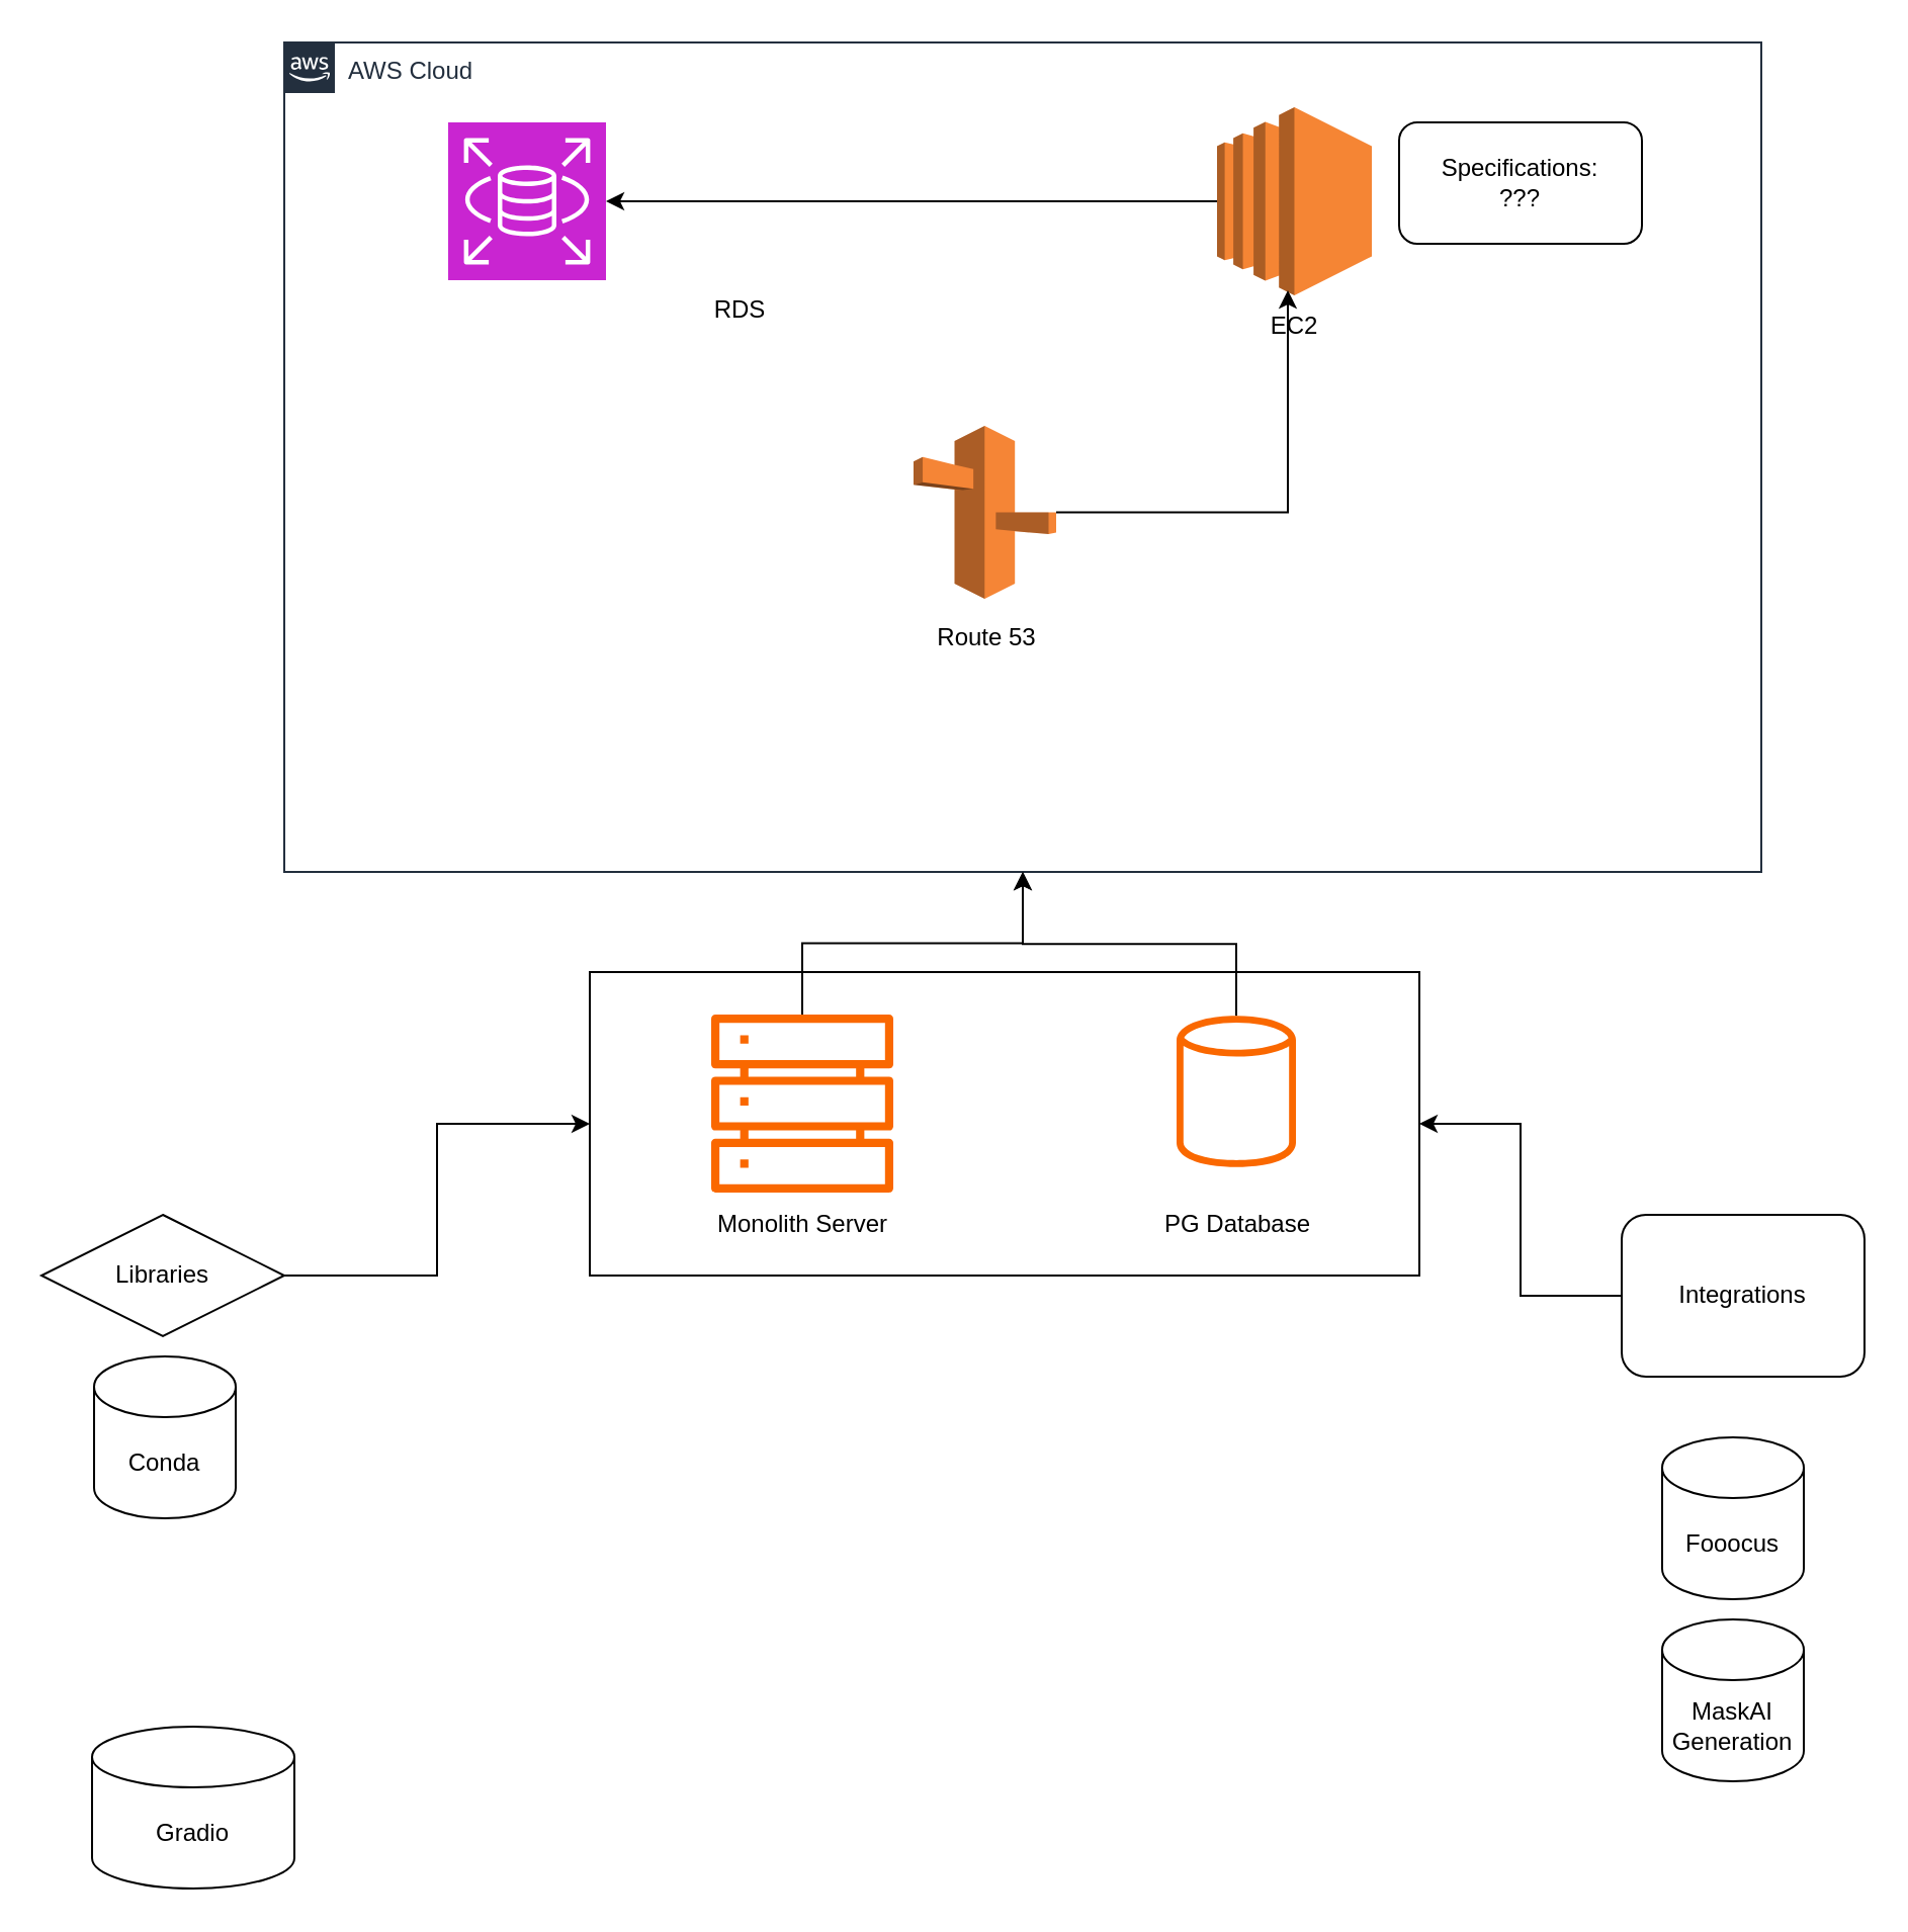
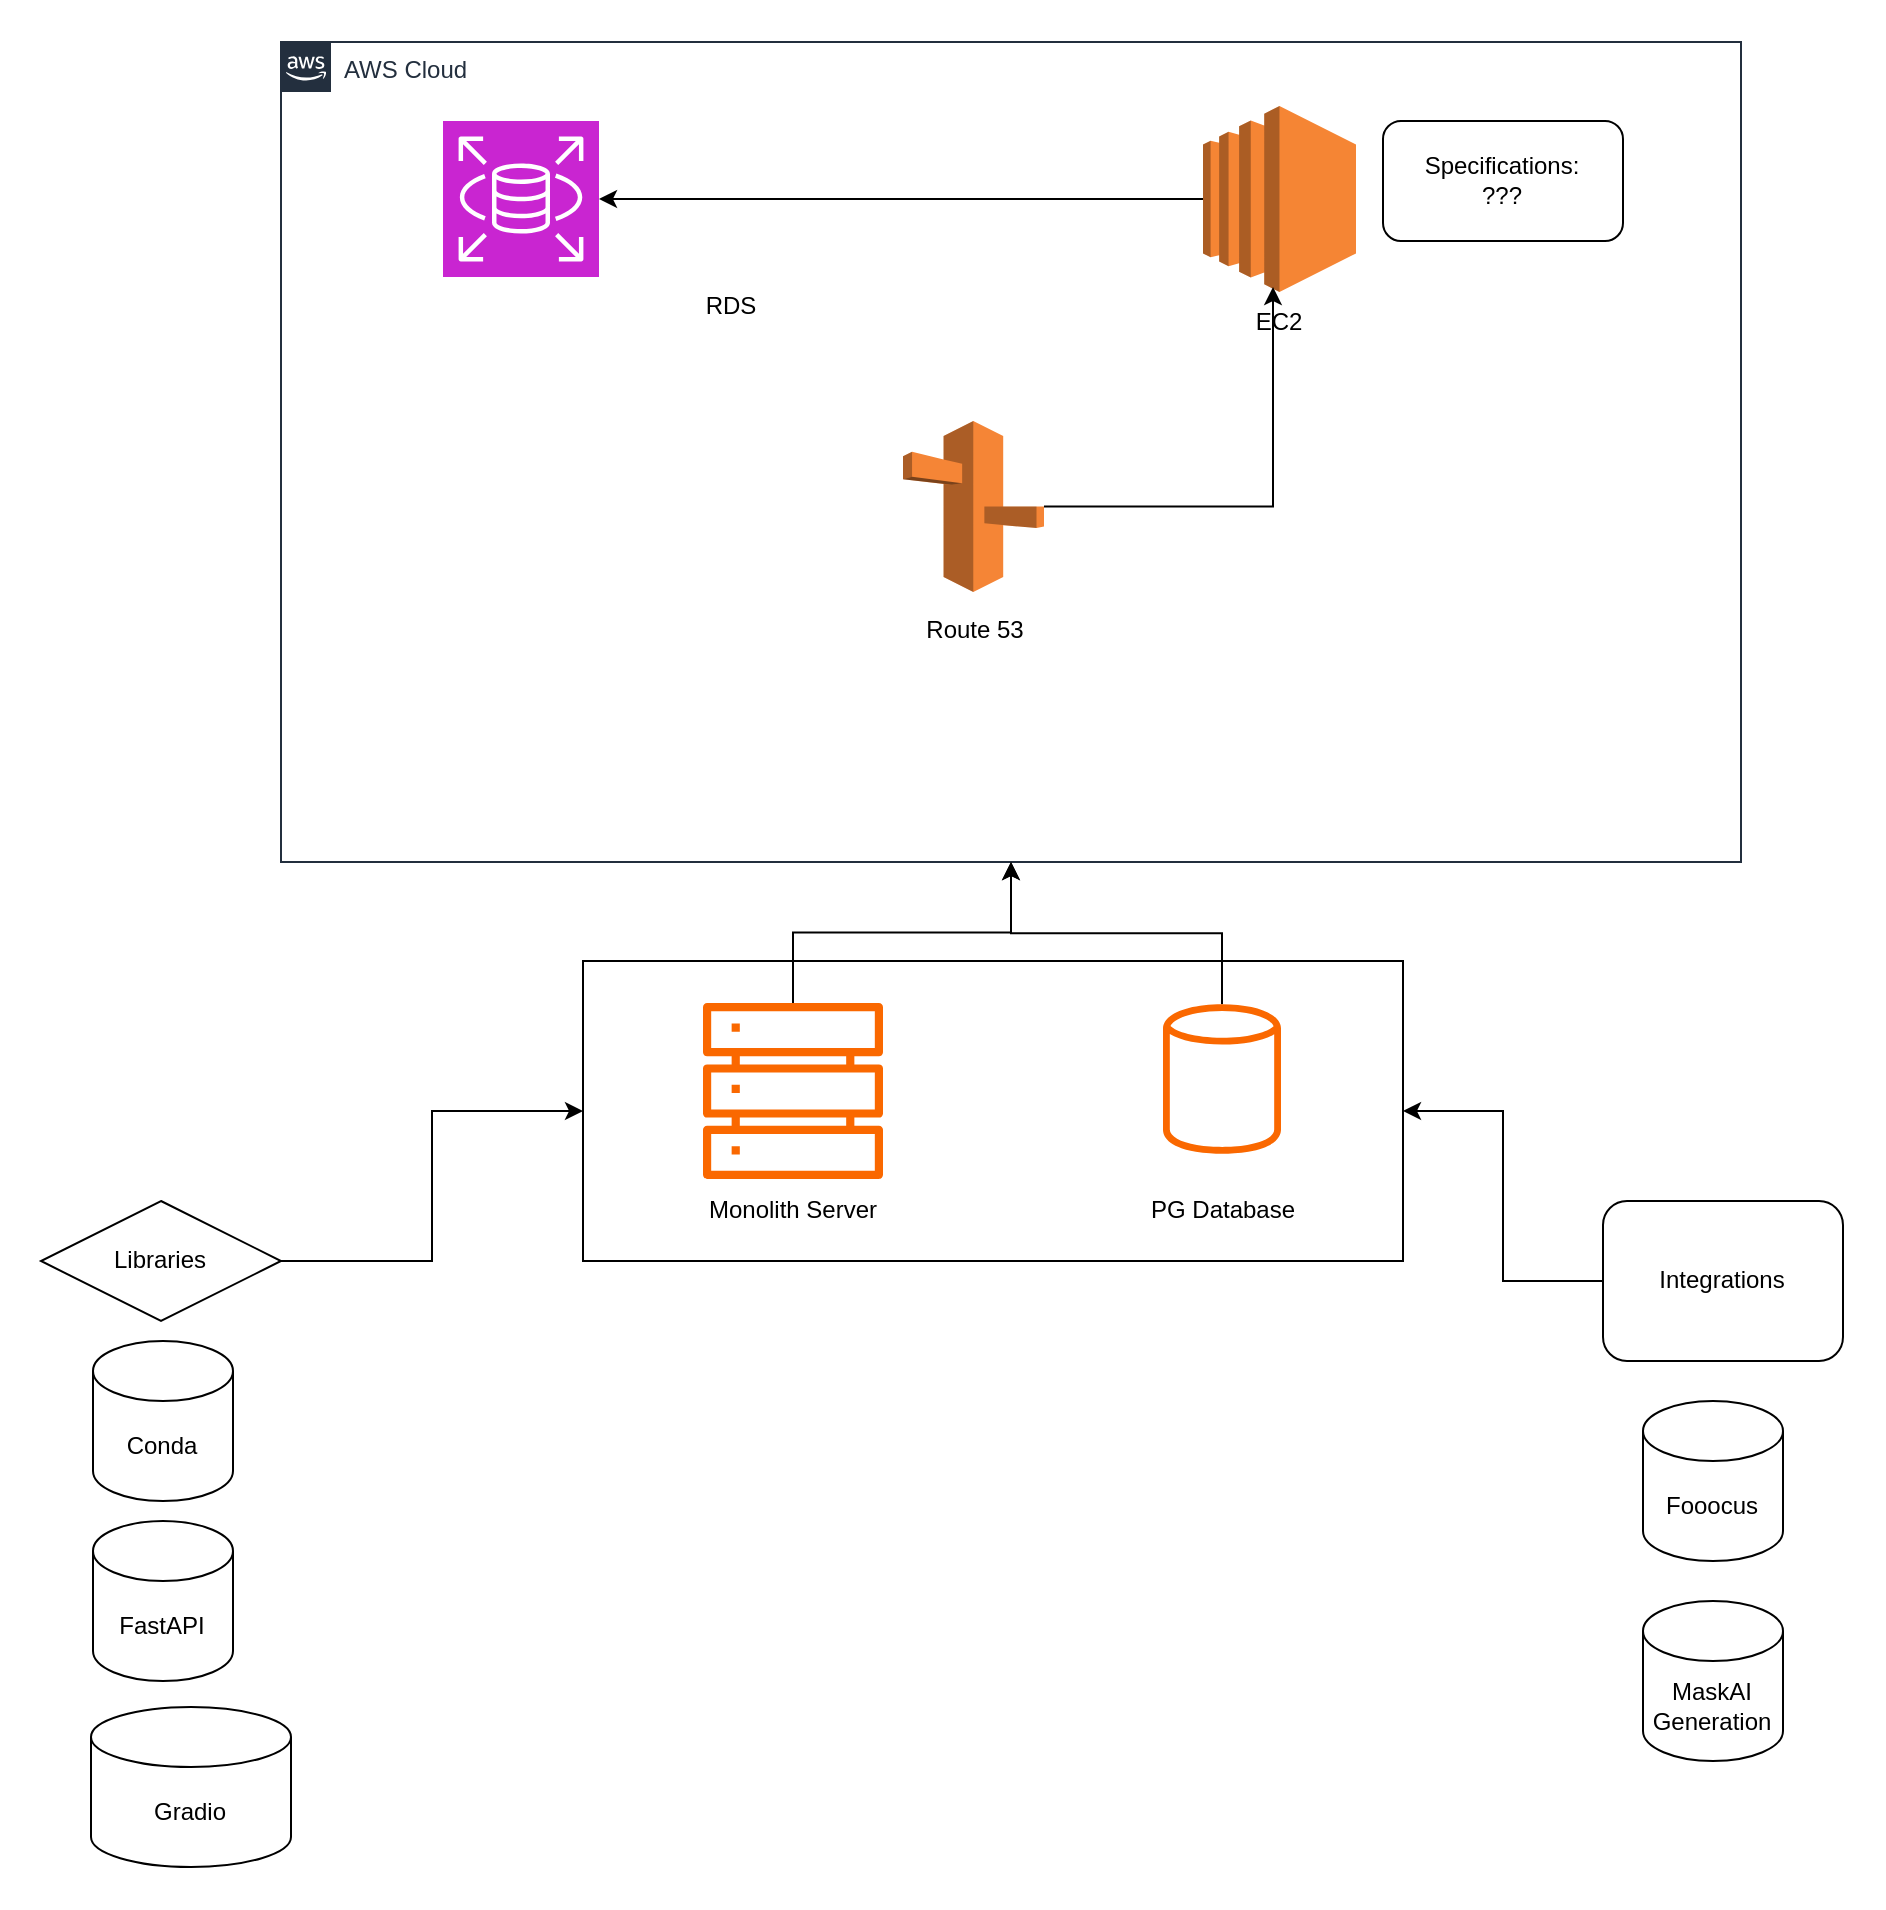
  <mxCell id="0" />
  <mxCell id="1" parent="0" />
  <mxCell id="2" value="" style="rounded=0;whiteSpace=wrap;html=1;" parent="1" vertex="1"><mxGeometry x="291" y="480" width="410" height="150" as="geometry" /></mxCell>
  <mxCell id="3" value="AWS Cloud" style="points=[[0,0],[0.25,0],[0.5,0],[0.75,0],[1,0],[1,0.25],[1,0.5],[1,0.75],[1,1],[0.75,1],[0.5,1],[0.25,1],[0,1],[0,0.75],[0,0.5],[0,0.25]];outlineConnect=0;gradientColor=none;html=1;whiteSpace=wrap;fontSize=12;fontStyle=0;shape=mxgraph.aws4.group;grIcon=mxgraph.aws4.group_aws_cloud_alt;strokeColor=#232F3E;fillColor=none;verticalAlign=top;align=left;spacingLeft=30;fontColor=#232F3E;dashed=0;labelBackgroundColor=#ffffff;container=1;pointerEvents=0;collapsible=0;recursiveResize=0;" parent="1" vertex="1"><mxGeometry x="140" y="20.5" width="730" height="410" as="geometry" /></mxCell>
  <mxCell id="4" value="" style="sketch=0;points=[[0,0,0],[0.25,0,0],[0.5,0,0],[0.75,0,0],[1,0,0],[0,1,0],[0.25,1,0],[0.5,1,0],[0.75,1,0],[1,1,0],[0,0.25,0],[0,0.5,0],[0,0.75,0],[1,0.25,0],[1,0.5,0],[1,0.75,0]];outlineConnect=0;fontColor=#232F3E;fillColor=#C925D1;strokeColor=#ffffff;dashed=0;verticalLabelPosition=bottom;verticalAlign=top;align=center;html=1;fontSize=12;fontStyle=0;aspect=fixed;shape=mxgraph.aws4.resourceIcon;resIcon=mxgraph.aws4.rds;" parent="3" vertex="1"><mxGeometry x="81" y="39.5" width="78" height="78" as="geometry" /></mxCell>
  <mxCell id="5" value="RDS" style="text;html=1;align=center;verticalAlign=middle;resizable=0;points=[];autosize=1;strokeColor=none;fillColor=none;" parent="3" vertex="1"><mxGeometry x="200" y="117.5" width="50" height="30" as="geometry" /></mxCell>
  <mxCell id="6" style="edgeStyle=orthogonalEdgeStyle;rounded=0;orthogonalLoop=1;jettySize=auto;html=1;" parent="3" source="7" target="4" edge="1"><mxGeometry relative="1" as="geometry" /></mxCell>
  <mxCell id="7" value="" style="outlineConnect=0;dashed=0;verticalLabelPosition=bottom;verticalAlign=top;align=center;html=1;shape=mxgraph.aws3.ec2;fillColor=#F58534;gradientColor=none;" parent="3" vertex="1"><mxGeometry x="461" y="32" width="76.5" height="93" as="geometry" /></mxCell>
  <mxCell id="8" value="EC2" style="text;html=1;align=center;verticalAlign=middle;resizable=0;points=[];autosize=1;strokeColor=none;fillColor=none;" parent="3" vertex="1"><mxGeometry x="474.25" y="125" width="50" height="30" as="geometry" /></mxCell>
  <mxCell id="9" value="" style="outlineConnect=0;dashed=0;verticalLabelPosition=bottom;verticalAlign=top;align=center;html=1;shape=mxgraph.aws3.route_53;fillColor=#F58536;gradientColor=none;" parent="3" vertex="1"><mxGeometry x="311" y="189.5" width="70.5" height="85.5" as="geometry" /></mxCell>
  <mxCell id="10" value="Route 53" style="text;html=1;align=center;verticalAlign=middle;resizable=0;points=[];autosize=1;strokeColor=none;fillColor=none;" parent="3" vertex="1"><mxGeometry x="311.5" y="279.5" width="70" height="30" as="geometry" /></mxCell>
  <mxCell id="11" style="edgeStyle=orthogonalEdgeStyle;rounded=0;orthogonalLoop=1;jettySize=auto;html=1;entryX=0.435;entryY=-0.083;entryDx=0;entryDy=0;entryPerimeter=0;" parent="3" source="9" target="8" edge="1"><mxGeometry relative="1" as="geometry" /></mxCell>
  <mxCell id="12" value="Specifications:&lt;div&gt;???&lt;/div&gt;" style="rounded=1;whiteSpace=wrap;html=1;" parent="3" vertex="1"><mxGeometry x="551" y="39.5" width="120" height="60" as="geometry" /></mxCell>
  <mxCell id="13" value="Conda" style="shape=cylinder3;whiteSpace=wrap;html=1;boundedLbl=1;backgroundOutline=1;size=15;" parent="1" vertex="1"><mxGeometry x="46" y="670" width="70" height="80" as="geometry" /></mxCell>
- <mxCell id="14" value="Fooocus" style="shape=cylinder3;whiteSpace=wrap;html=1;boundedLbl=1;backgroundOutline=1;size=15;" parent="1" vertex="1"><mxGeometry x="821" y="710" width="70" height="80" as="geometry" /></mxCell>
+ <mxCell id="14" value="Fooocus" style="shape=cylinder3;whiteSpace=wrap;html=1;boundedLbl=1;backgroundOutline=1;size=15;" parent="1" vertex="1"><mxGeometry x="821" y="700" width="70" height="80" as="geometry" /></mxCell>
  <mxCell id="15" value="MaskAI Generation" style="shape=cylinder3;whiteSpace=wrap;html=1;boundedLbl=1;backgroundOutline=1;size=15;" parent="1" vertex="1"><mxGeometry x="821" y="800" width="70" height="80" as="geometry" /></mxCell>
  <mxCell id="16" style="edgeStyle=orthogonalEdgeStyle;rounded=0;orthogonalLoop=1;jettySize=auto;html=1;entryX=1;entryY=0.5;entryDx=0;entryDy=0;" parent="1" source="17" target="2" edge="1"><mxGeometry relative="1" as="geometry" /></mxCell>
  <mxCell id="17" value="Integrations" style="rounded=1;whiteSpace=wrap;html=1;" parent="1" vertex="1"><mxGeometry x="801" y="600" width="120" height="80" as="geometry" /></mxCell>
+ <mxCell id="18" value="FastAPI" style="shape=cylinder3;whiteSpace=wrap;html=1;boundedLbl=1;backgroundOutline=1;size=15;" parent="1" vertex="1"><mxGeometry x="46" y="760" width="70" height="80" as="geometry" /></mxCell>
  <mxCell id="19" value="Gradio" style="shape=cylinder3;whiteSpace=wrap;html=1;boundedLbl=1;backgroundOutline=1;size=15;" parent="1" vertex="1"><mxGeometry x="45" y="853" width="100" height="80" as="geometry" /></mxCell>
  <mxCell id="20" style="edgeStyle=orthogonalEdgeStyle;rounded=0;orthogonalLoop=1;jettySize=auto;html=1;entryX=0;entryY=0.5;entryDx=0;entryDy=0;" parent="1" source="21" target="2" edge="1"><mxGeometry relative="1" as="geometry" /></mxCell>
  <mxCell id="21" value="Libraries" style="rhombus;whiteSpace=wrap;html=1;" parent="1" vertex="1"><mxGeometry x="20" y="600" width="120" height="60" as="geometry" /></mxCell>
  <mxCell id="22" style="edgeStyle=orthogonalEdgeStyle;rounded=0;orthogonalLoop=1;jettySize=auto;html=1;" parent="1" source="23" target="3" edge="1"><mxGeometry relative="1" as="geometry" /></mxCell>
  <mxCell id="23" value="" style="sketch=0;outlineConnect=0;fillColor=#fa6800;strokeColor=#C73500;dashed=0;verticalLabelPosition=bottom;verticalAlign=top;align=center;html=1;fontSize=12;fontStyle=0;aspect=fixed;pointerEvents=1;shape=mxgraph.aws4.servers;fontColor=#000000;" parent="1" vertex="1"><mxGeometry x="351" y="500" width="90" height="90" as="geometry" /></mxCell>
  <mxCell id="24" value="Monolith Server" style="text;html=1;align=center;verticalAlign=middle;resizable=0;points=[];autosize=1;strokeColor=none;fillColor=none;" parent="1" vertex="1"><mxGeometry x="341" y="590" width="110" height="30" as="geometry" /></mxCell>
  <mxCell id="25" style="edgeStyle=orthogonalEdgeStyle;rounded=0;orthogonalLoop=1;jettySize=auto;html=1;" parent="1" source="26" target="3" edge="1"><mxGeometry relative="1" as="geometry" /></mxCell>
  <mxCell id="26" value="" style="sketch=0;outlineConnect=0;fontColor=#000000;fillColor=#fa6800;strokeColor=#C73500;dashed=0;verticalLabelPosition=bottom;verticalAlign=top;align=center;html=1;fontSize=12;fontStyle=0;aspect=fixed;pointerEvents=1;shape=mxgraph.aws4.generic_database;" parent="1" vertex="1"><mxGeometry x="581" y="500" width="59" height="78" as="geometry" /></mxCell>
  <mxCell id="27" value="PG Database" style="text;html=1;align=center;verticalAlign=middle;resizable=0;points=[];autosize=1;strokeColor=none;fillColor=none;" parent="1" vertex="1"><mxGeometry x="560.5" y="590" width="100" height="30" as="geometry" /></mxCell>
